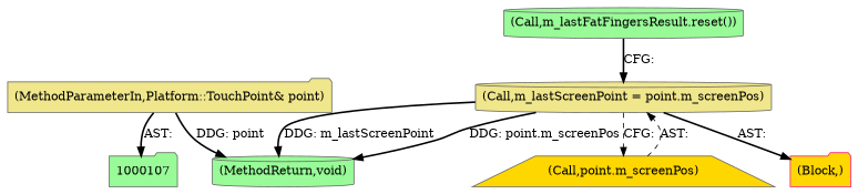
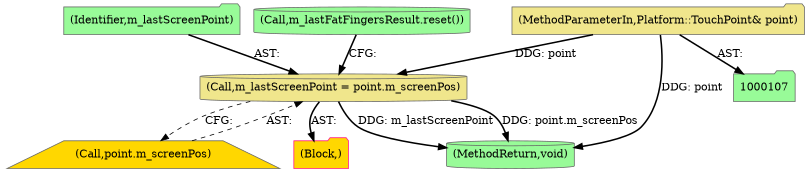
  digraph {
    node [color=gray40 fillcolor=palegreen shape=folder style=filled]
    edge [style=bold]
    n1 [fillcolor=khaki label="(Call,m_lastScreenPoint = point.m_screenPos)" shape=cylinder]
    n2 [fillcolor=gold label="(Call,point.m_screenPos)" shape=trapezium]
    n3 [color=deeppink fillcolor=gold label="(Block,)"]
    n4 [label="(MethodReturn,void)" shape=cylinder]
    n5 [fillcolor=khaki label="(MethodParameterIn,Platform::TouchPoint& point)"]
    n6 [label=1000107]
+   n7 [label="(Identifier,m_lastScreenPoint)"]
    n8 [label="(Call,m_lastFatFingersResult.reset())" shape=cylinder]
    n1 -> n2 [label="CFG: " style=dashed]
    n1 -> n3 [label="AST: "]
    n1 -> n4 [label="DDG: m_lastScreenPoint"]
    n1 -> n4 [label="DDG: point.m_screenPos"]
    n2 -> n1 [label="AST: " style=dashed]
+   n5 -> n1 [label="DDG: point"]
    n5 -> n4 [label="DDG: point"]
    n5 -> n6 [label="AST: "]
+   n7 -> n1 [label="AST: "]
    n8 -> n1 [label="CFG: "]
  }
